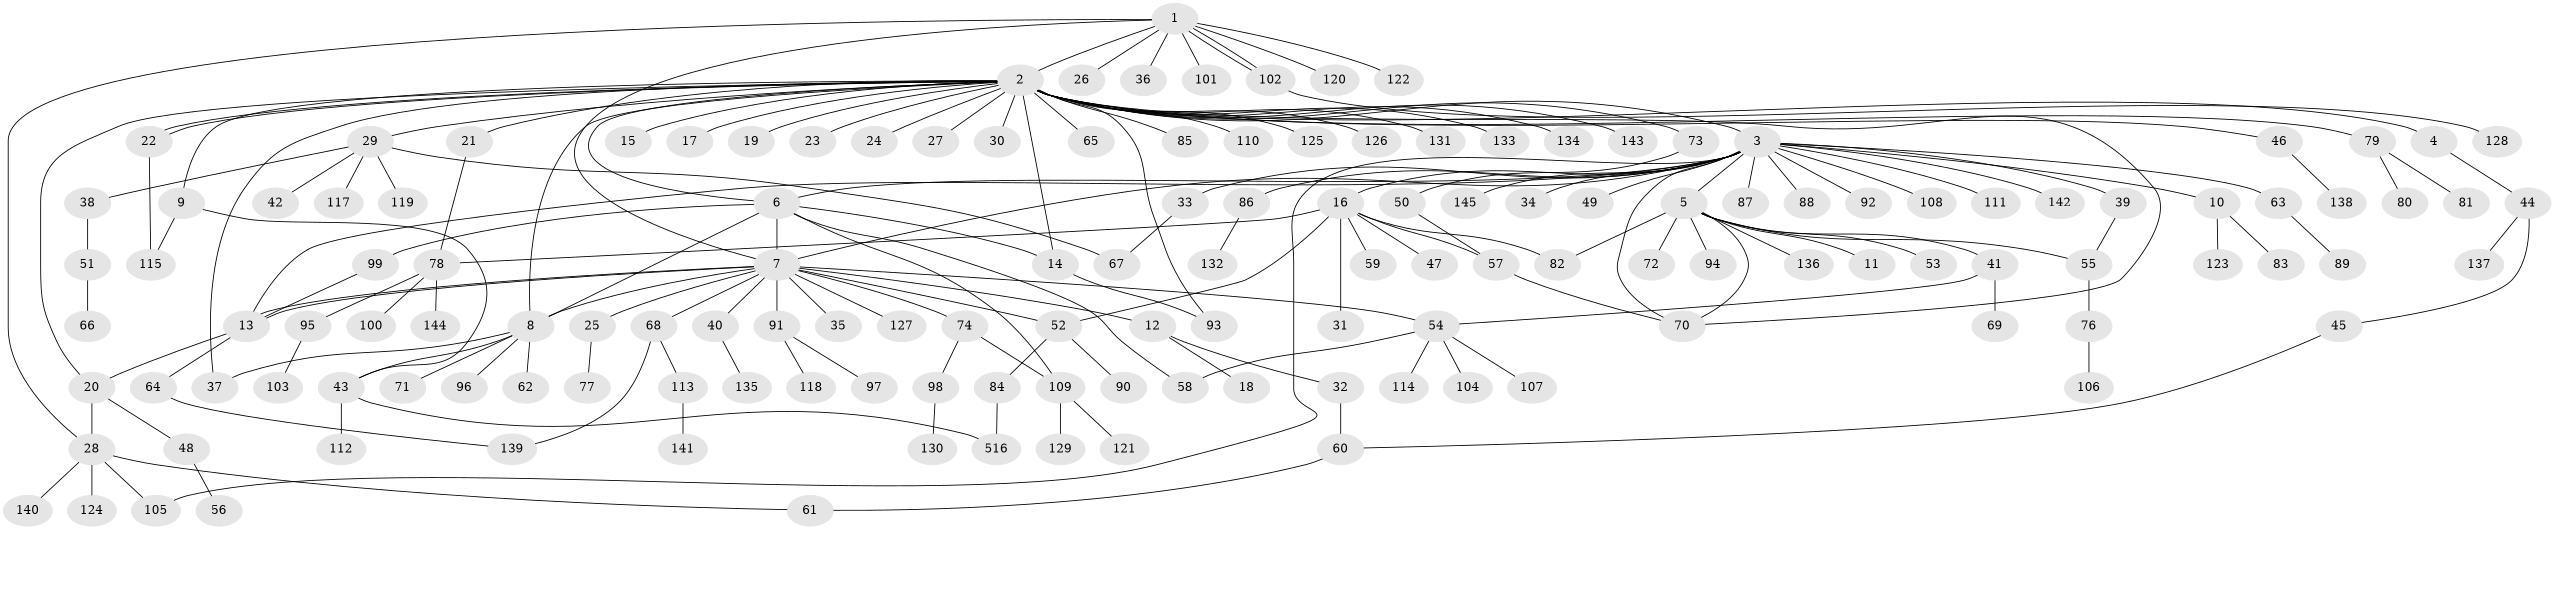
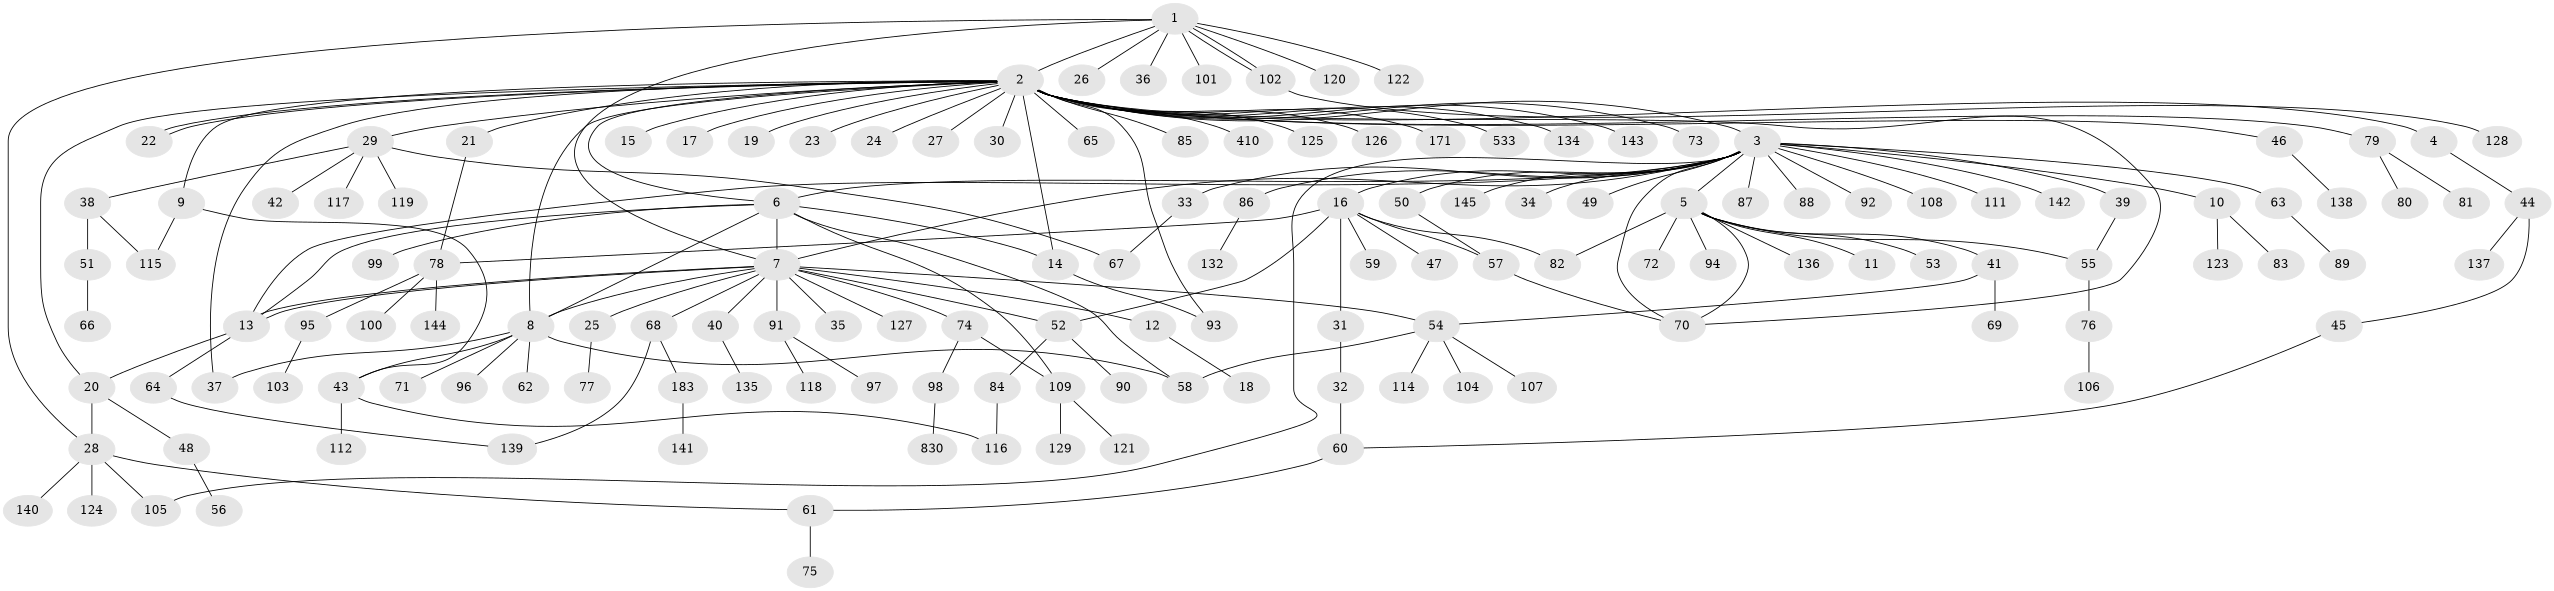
  graph {
    node [color=gray90 style=filled]
    1
    2
    7
    26
    28
    36
    101
    102
    120
    122
    3
    4
    6
    8
    9
    14
    15
    17
    19
    20
    21
    22
    23
    24
    27
    29
    30
    37
    46
    65
    70
    73
    79
    85
    93
-   110
+   110 [label=410]
    125
    126
-   131
-   133
+   131 [label=171]
+   133 [label=533]
    134
    143
    13
    12
    25
    35
    40
    52
    54
    68
    74
    91
    127
    105
    61
    124
    140
    128
    5
    10
    16
    33
    34
    39
    49
    50
    63
    86
    87
    88
    92
    108
    111
    142
    145
    44
    58
    99
    109
    43
    62
    71
    96
    115
    48
    78
    38
    42
    67
    117
    119
    138
    80
    81
    11
    41
    53
    55
    72
    82
    94
    136
    83
    123
    64
    31
    47
    57
    59
    89
    132
    45
    137
    69
    76
    121
    129
    18
    77
    135
    84
    90
    104
    107
    114
    139
-   113
+   113 [label=183]
    98
    97
    118
    112
-   116 [label=516]
+   116
    32
    95
    100
    144
    56
+   75
    51
    60
    66
    106
    141
-   130
+   130 [label=830]
    103
    1 -- 2
    1 -- 7
    1 -- 26
    1 -- 28
    1 -- 36
    1 -- 101
    1 -- 102
    1 -- 102
    1 -- 120
    1 -- 122
    2 -- 3
    2 -- 4
    2 -- 6
    2 -- 8
    2 -- 9
    2 -- 14
    2 -- 15
    2 -- 17
    2 -- 19
    2 -- 20
    2 -- 21
    2 -- 22
    2 -- 22
    2 -- 23
    2 -- 24
    2 -- 27
    2 -- 29
    2 -- 30
    2 -- 37
    2 -- 46
    2 -- 65
    2 -- 70
    2 -- 73
    2 -- 79
    2 -- 85
    2 -- 93
    2 -- 110
    2 -- 125
    2 -- 126
    2 -- 131
    2 -- 133
    2 -- 134
    2 -- 143
    7 -- 8
    7 -- 13
    7 -- 13
    7 -- 12
    7 -- 25
    7 -- 35
    7 -- 40
    7 -- 52
    7 -- 54
    7 -- 68
    7 -- 74
    7 -- 91
    7 -- 127
    28 -- 105
    28 -- 61
    28 -- 124
    28 -- 140
    102 -- 128
    3 -- 7
    3 -- 6
    3 -- 70
    3 -- 13
    3 -- 105
    3 -- 5
    3 -- 10
    3 -- 16
    3 -- 33
    3 -- 34
    3 -- 39
    3 -- 49
-   73 -- 50
+   3 -- 50
    3 -- 63
    3 -- 86
    3 -- 87
    3 -- 88
    3 -- 92
    3 -- 108
    3 -- 111
    3 -- 142
    3 -- 145
    4 -- 44
    6 -- 7
    6 -- 8
    6 -- 14
-   99 -- 13
+   6 -- 13
    6 -- 58
    6 -- 99
    6 -- 109
    8 -- 37
+   8 -- 58
    8 -- 43
    8 -- 62
    8 -- 71
    8 -- 96
    9 -- 43
    9 -- 115
    14 -- 93
    20 -- 28
    20 -- 48
    21 -- 78
-   22 -- 115
+   38 -- 115
    29 -- 38
    29 -- 42
    29 -- 67
    29 -- 117
    29 -- 119
    46 -- 138
    79 -- 80
    79 -- 81
    13 -- 20
    13 -- 64
    12 -- 18
    25 -- 77
    40 -- 135
    52 -- 84
    52 -- 90
    54 -- 58
    54 -- 104
    54 -- 107
    54 -- 114
    68 -- 139
    68 -- 113
    74 -- 109
    74 -- 98
    91 -- 97
    91 -- 118
+   61 -- 75
    5 -- 70
    5 -- 11
    5 -- 41
    5 -- 53
    5 -- 55
    5 -- 72
    5 -- 82
    5 -- 94
    5 -- 136
    10 -- 83
    10 -- 123
    16 -- 52
    16 -- 78
    16 -- 82
    16 -- 31
    16 -- 47
    16 -- 57
    16 -- 59
    33 -- 67
    39 -- 55
    50 -- 57
    63 -- 89
    86 -- 132
    44 -- 45
    44 -- 137
    109 -- 121
    109 -- 129
    43 -- 112
    43 -- 116
    48 -- 56
    78 -- 95
    78 -- 100
    78 -- 144
    38 -- 51
    41 -- 54
    41 -- 69
    55 -- 76
    64 -- 139
-   12 -- 32
+   31 -- 32
    57 -- 70
    45 -- 60
    76 -- 106
    84 -- 116
    113 -- 141
    98 -- 130
    32 -- 60
    95 -- 103
    51 -- 66
    60 -- 61
  }
